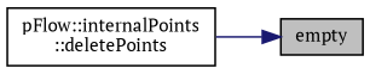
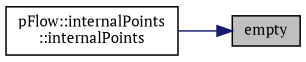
  digraph {
    rankdir=RL
    fontname="PT Serif"
    node [color=black fontname="PT Serif" fontsize=10 shape=record style=filled]
    n1 [fillcolor=grey75 fontcolor=black height=0.2 label=empty width=0.4]
-   n2 [fillcolor=white height=0.2 label="pFlow::internalPoints\l::deletePoints" width=0.4]
+   n2 [fillcolor=white height=0.2 label="pFlow::internalPoints\l::internalPoints" width=0.4]
    n1 -> n2 [color=midnightblue dir=back fontname="PT Serif" fontsize=10 labelfontname=Helvetica labelfontsize=10 style=solid]
  }
